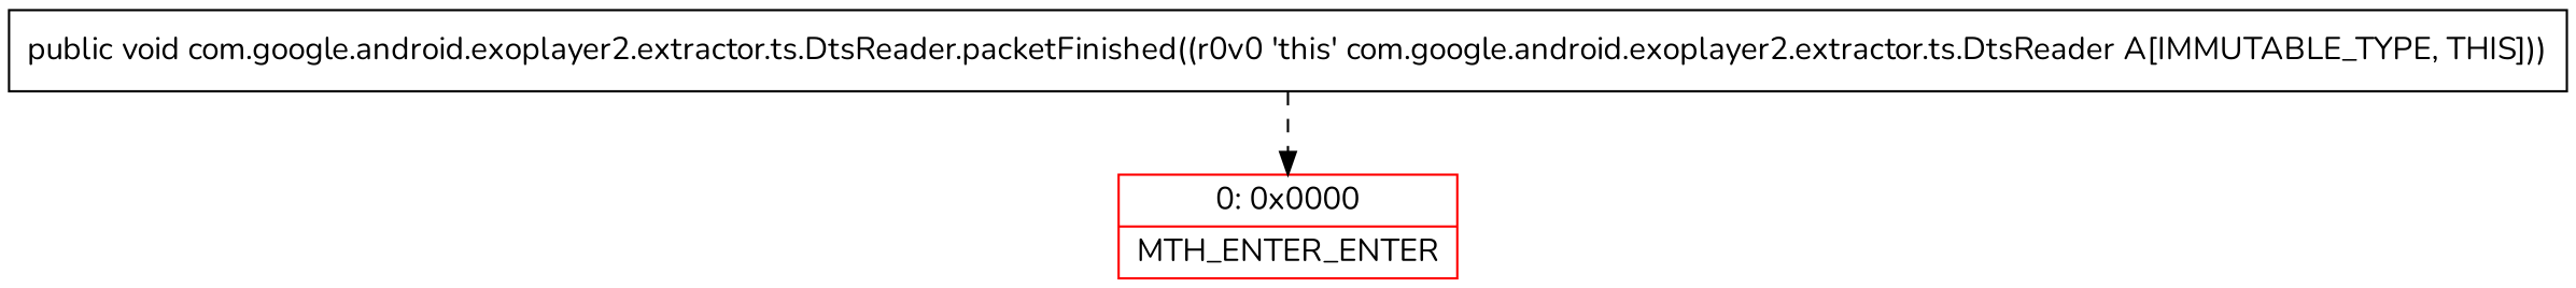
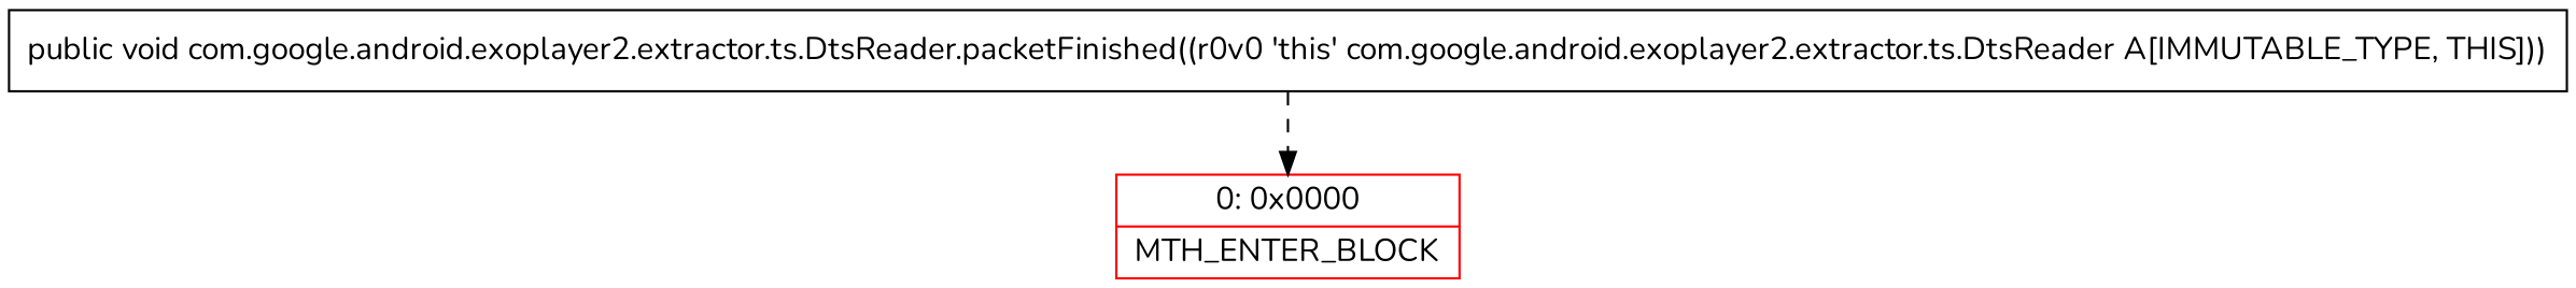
  digraph {
    fontname=Nunito
    node [shape=record fontname=Nunito]
-   n1 [color=red label="{0\:\ 0x0000|MTH_ENTER_ENTER\l}"]
+   n1 [color=red label="{0\:\ 0x0000|MTH_ENTER_BLOCK\l}"]
    n2 [label="{public void com.google.android.exoplayer2.extractor.ts.DtsReader.packetFinished((r0v0 'this' com.google.android.exoplayer2.extractor.ts.DtsReader A[IMMUTABLE_TYPE, THIS])) }"]
    subgraph cluster_1 {
      label="R(0)"
    }
    n2 -> n1 [style=dashed fontname=Nunito]
  }
